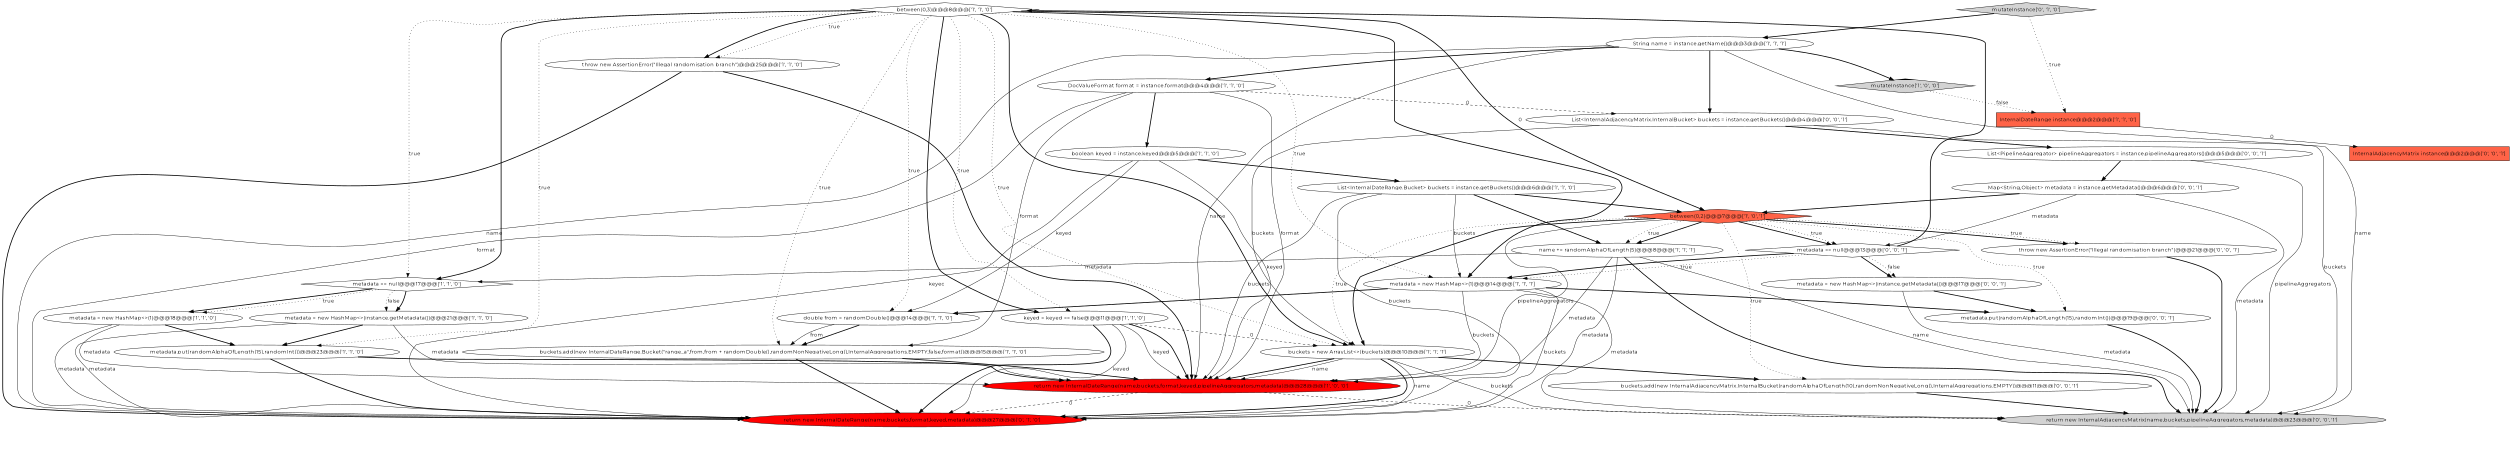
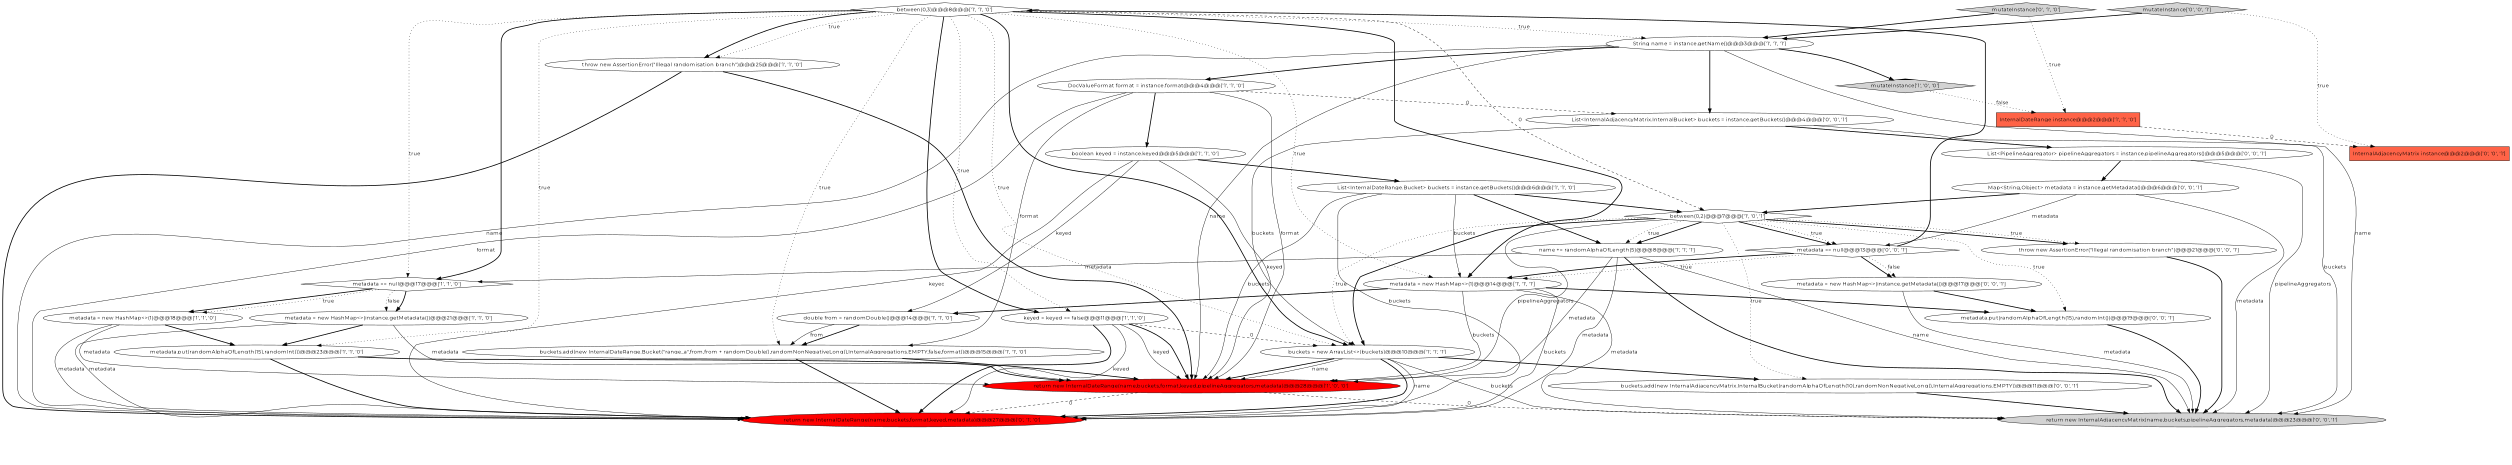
  digraph {
    fontname=Montserrat
    node [fillcolor=white fontname=Montserrat shape=ellipse style=filled]
    edge [fontname=Montserrat style=bold]
    n1 [label="buckets.add(new InternalAdjacencyMatrix.InternalBucket(randomAlphaOfLength(10),randomNonNegativeLong(),InternalAggregations.EMPTY))@@@11@@@['0', '0', '1']"]
    n2 [fillcolor=lightgray label="return new InternalAdjacencyMatrix(name,buckets,pipelineAggregators,metadata)@@@23@@@['0', '0', '1']"]
    n3 [label="between(0,3)@@@8@@@['1', '1', '0']" shape=diamond]
-   n4 [fillcolor=tomato label="between(0,2)@@@7@@@['1', '0', '1']" shape=diamond]
+   n4 [label="between(0,2)@@@7@@@['1', '0', '1']" shape=diamond]
    n5 [label="metadata == null@@@17@@@['1', '1', '0']" shape=diamond]
    n6 [label="metadata.put(randomAlphaOfLength(15),randomInt())@@@23@@@['1', '1', '0']"]
    n7 [label="keyed = keyed == false@@@11@@@['1', '1', '0']"]
    n8 [label="buckets = new ArrayList<>(buckets)@@@10@@@['1', '1', '1']"]
    n9 [label="buckets.add(new InternalDateRange.Bucket(\"range_a\",from,from + randomDouble(),randomNonNegativeLong(),InternalAggregations.EMPTY,false,format))@@@15@@@['1', '1', '0']"]
    n10 [label="throw new AssertionError(\"Illegal randomisation branch\")@@@25@@@['1', '1', '0']"]
    n11 [label="double from = randomDouble()@@@14@@@['1', '1', '0']"]
    n12 [label="metadata = new HashMap<>(1)@@@14@@@['1', '1', '1']"]
    n13 [label="metadata == null@@@13@@@['0', '0', '1']" shape=diamond]
    n14 [fillcolor=red label="return new InternalDateRange(name,buckets,format,keyed,pipelineAggregators,metadata)@@@28@@@['1', '0', '0']"]
    n15 [label="name += randomAlphaOfLength(5)@@@8@@@['1', '1', '1']"]
    n16 [label="throw new AssertionError(\"Illegal randomisation branch\")@@@21@@@['0', '0', '1']"]
    n17 [label="metadata.put(randomAlphaOfLength(15),randomInt())@@@19@@@['0', '0', '1']"]
    n18 [label="metadata = new HashMap<>(1)@@@18@@@['1', '1', '0']"]
    n19 [label="metadata = new HashMap<>(instance.getMetadata())@@@21@@@['1', '1', '0']"]
    n20 [fillcolor=red label="return new InternalDateRange(name,buckets,format,keyed,metadata)@@@27@@@['0', '1', '0']"]
    n21 [label="metadata = new HashMap<>(instance.getMetadata())@@@17@@@['0', '0', '1']"]
    n22 [label="Map<String,Object> metadata = instance.getMetadata()@@@6@@@['0', '0', '1']"]
    n23 [label="List<InternalAdjacencyMatrix.InternalBucket> buckets = instance.getBuckets()@@@4@@@['0', '0', '1']"]
    n24 [label="List<PipelineAggregator> pipelineAggregators = instance.pipelineAggregators()@@@5@@@['0', '0', '1']"]
    n25 [label="List<InternalDateRange.Bucket> buckets = instance.getBuckets()@@@6@@@['1', '1', '0']"]
+   n26 [fillcolor=lightgray label="mutateInstance['0', '0', '1']" shape=diamond]
    n27 [fillcolor=tomato label="InternalAdjacencyMatrix instance@@@2@@@['0', '0', '1']" shape=box]
    n28 [label="String name = instance.getName()@@@3@@@['1', '1', '1']"]
    n29 [label="DocValueFormat format = instance.format@@@4@@@['1', '1', '0']"]
    n30 [fillcolor=lightgray label="mutateInstance['1', '0', '0']" shape=diamond]
    n31 [label="boolean keyed = instance.keyed@@@5@@@['1', '1', '0']"]
    n32 [fillcolor=lightgray label="mutateInstance['0', '1', '0']" shape=diamond]
    n33 [fillcolor=tomato label="InternalDateRange instance@@@2@@@['1', '1', '0']" shape=box]
    n1 -> n2
-   n3 -> n4 [label=0]
+   n3 -> n4 [label=0 style=dashed]
    n3 -> n5 [label=true style=dotted]
    n3 -> n5
    n3 -> n6 [label=true style=dotted]
    n3 -> n7
    n3 -> n7 [label=true style=dotted]
    n3 -> n8
    n3 -> n8 [label=true style=dotted]
    n3 -> n9 [label=true style=dotted]
    n3 -> n10
    n3 -> n10 [label=true style=dotted]
-   n3 -> n11 [label=true style=dotted]
+   n3 -> n28 [label=true style=dotted]
    n3 -> n12 [label=true style=dotted]
    n3 -> n12
    n4 -> n1 [label=true style=dotted]
    n4 -> n8 [label=true style=dotted]
    n4 -> n8
    n4 -> n13
    n4 -> n13 [label=true style=dotted]
    n4 -> n14 [label=pipelineAggregators style=solid]
    n4 -> n15
    n4 -> n15 [label=true style=dotted]
    n4 -> n16
    n4 -> n16 [label=true style=dotted]
    n4 -> n17 [label=true style=dotted]
    n5 -> n18
    n5 -> n18 [label=true style=dotted]
    n5 -> n19
    n5 -> n19 [label=false style=dotted]
    n6 -> n14
    n6 -> n20
    n7 -> n8 [label=0 style=dashed]
    n7 -> n14 [label=keyed style=solid]
    n7 -> n14
    n7 -> n20 [label=keyed style=solid]
    n7 -> n20
    n8 -> n1
    n8 -> n2 [label=buckets style=solid]
    n8 -> n14
    n8 -> n14 [label=name style=solid]
    n8 -> n20
    n8 -> n20 [label=name style=solid]
    n9 -> n14
    n9 -> n20
    n10 -> n14
    n10 -> n20
    n11 -> n9
    n11 -> n9 [label=from style=solid]
    n12 -> n2 [label=metadata style=solid]
    n12 -> n11
    n12 -> n14 [label=buckets style=solid]
    n12 -> n17
    n12 -> n20 [label=buckets style=solid]
    n13 -> n3
    n13 -> n12 [label=true style=dotted]
    n13 -> n12
    n13 -> n21 [label=false style=dotted]
    n13 -> n21
    n14 -> n2 [label=0 style=dashed]
    n14 -> n20 [label=0 style=dashed]
    n15 -> n2
    n15 -> n2 [label=name style=solid]
    n15 -> n5 [label=metadata style=solid]
    n15 -> n14 [label=metadata style=solid]
    n15 -> n20 [label=metadata style=solid]
    n16 -> n2
    n17 -> n2
    n18 -> n6
    n18 -> n14 [label=metadata style=solid]
    n18 -> n20 [label=metadata style=solid]
    n19 -> n6
    n19 -> n14 [label=metadata style=solid]
    n19 -> n20 [label=metadata style=solid]
    n21 -> n2 [label=metadata style=solid]
    n21 -> n17
    n22 -> n2 [label=metadata style=solid]
    n22 -> n4
    n22 -> n13 [label=metadata style=solid]
    n23 -> n2 [label=buckets style=solid]
    n23 -> n8 [label=buckets style=solid]
    n23 -> n24
    n24 -> n2 [label=pipelineAggregators style=solid]
    n24 -> n22
    n25 -> n4
    n25 -> n12 [label=buckets style=solid]
    n25 -> n14 [label=buckets style=solid]
    n25 -> n15
    n25 -> n20 [label=buckets style=solid]
+   n26 -> n27 [label=true style=dotted]
+   n26 -> n28
    n28 -> n2 [label=name style=solid]
    n28 -> n14 [label=name style=solid]
    n28 -> n20 [label=name style=solid]
    n28 -> n23
    n28 -> n29
    n28 -> n30
    n29 -> n9 [label=format style=solid]
    n29 -> n14 [label=format style=solid]
    n29 -> n20 [label=format style=solid]
    n29 -> n23 [label=0 style=dashed]
    n29 -> n31
    n30 -> n33 [label=false style=dotted]
    n31 -> n11 [label=keyed style=solid]
    n31 -> n14 [label=keyed style=solid]
    n31 -> n20 [label=keyed style=solid]
    n31 -> n25
    n32 -> n28
    n32 -> n33 [label=true style=dotted]
-   n33 -> n27 [label=0 style=solid]
+   n33 -> n27 [label=0 style=dashed]
  }
